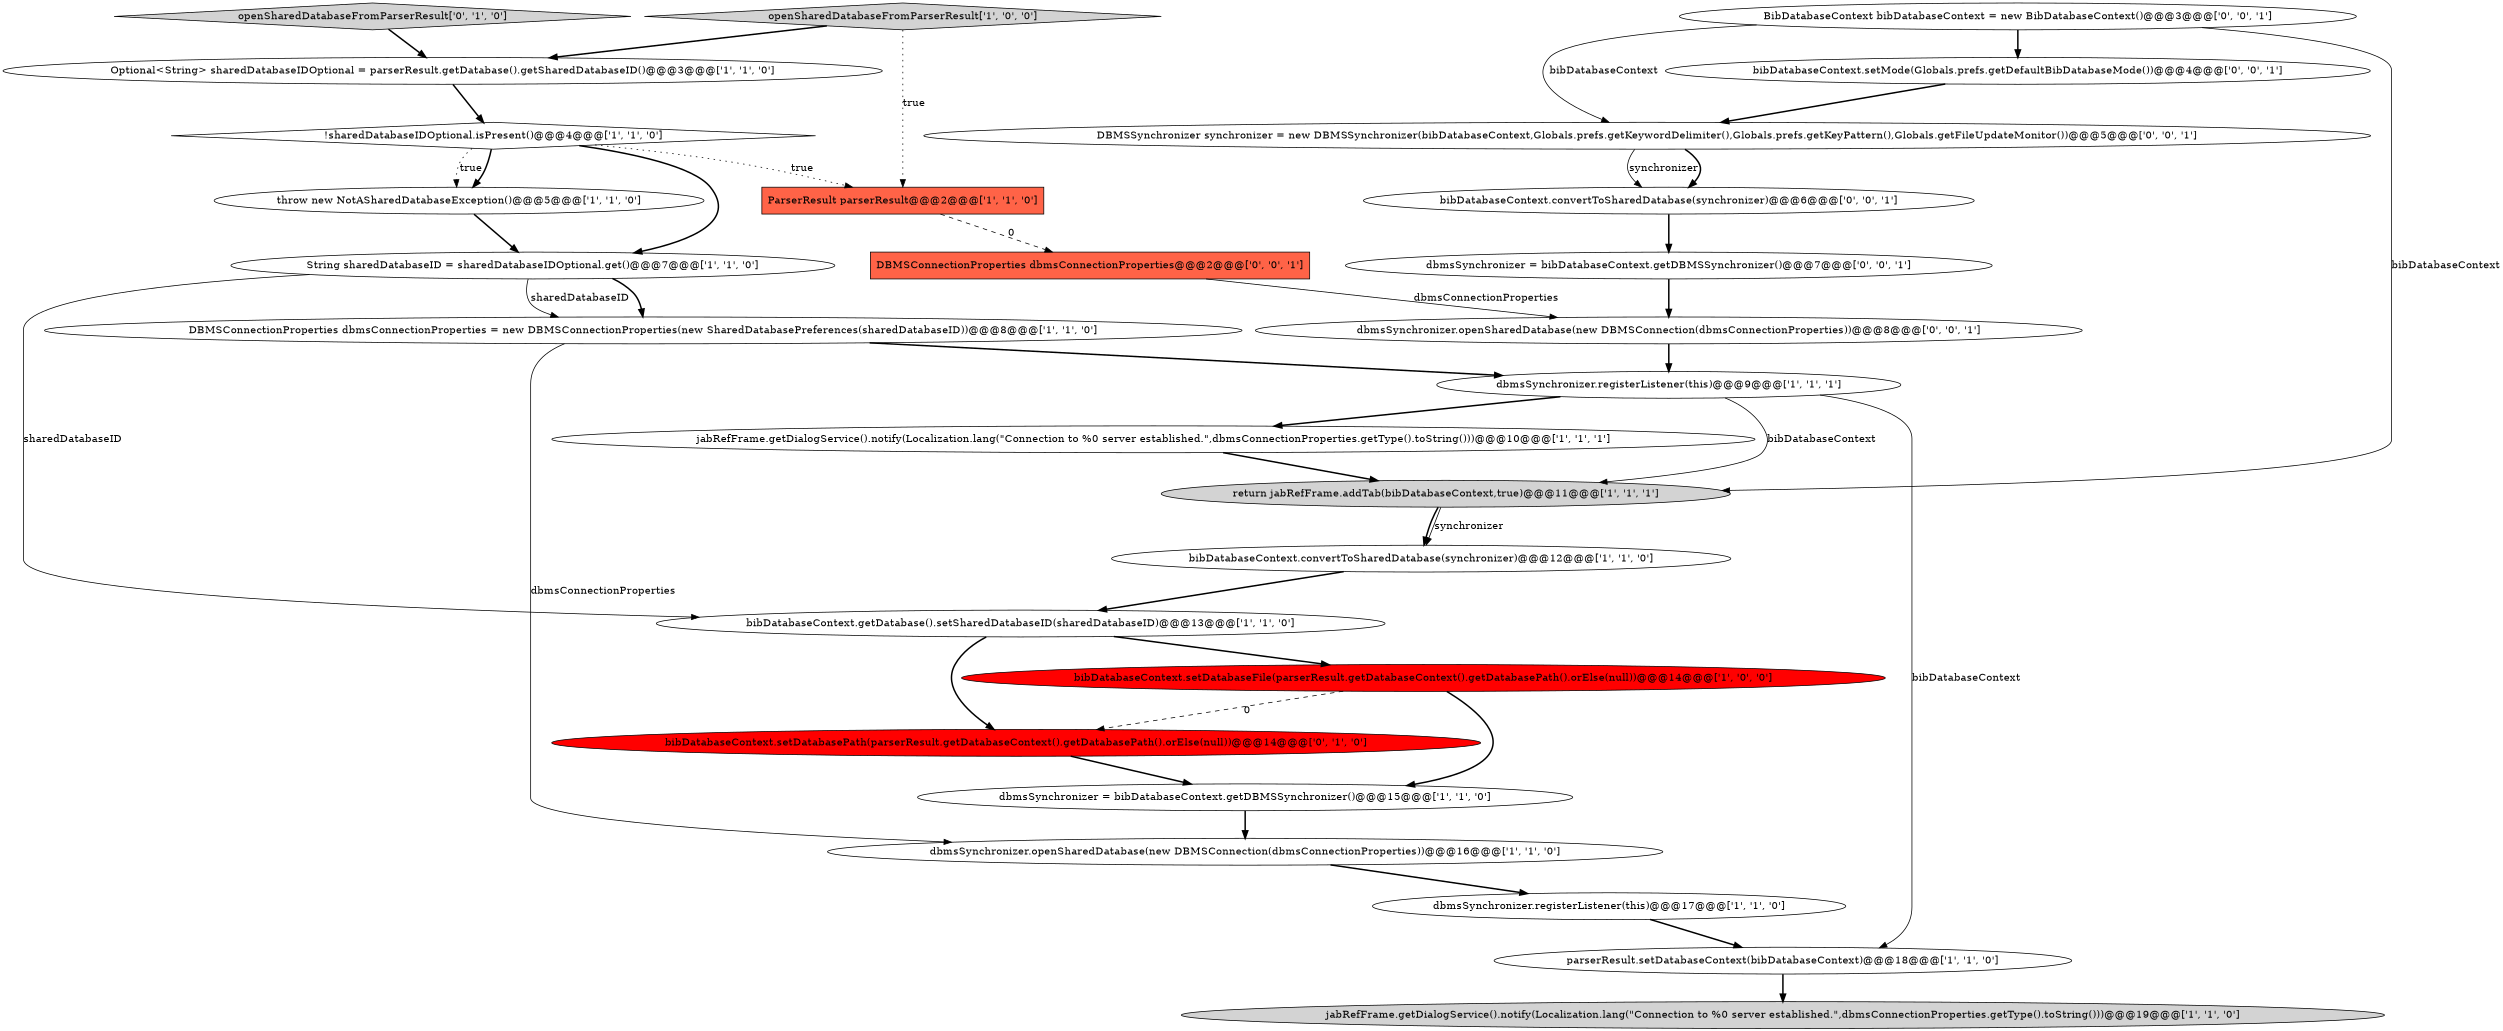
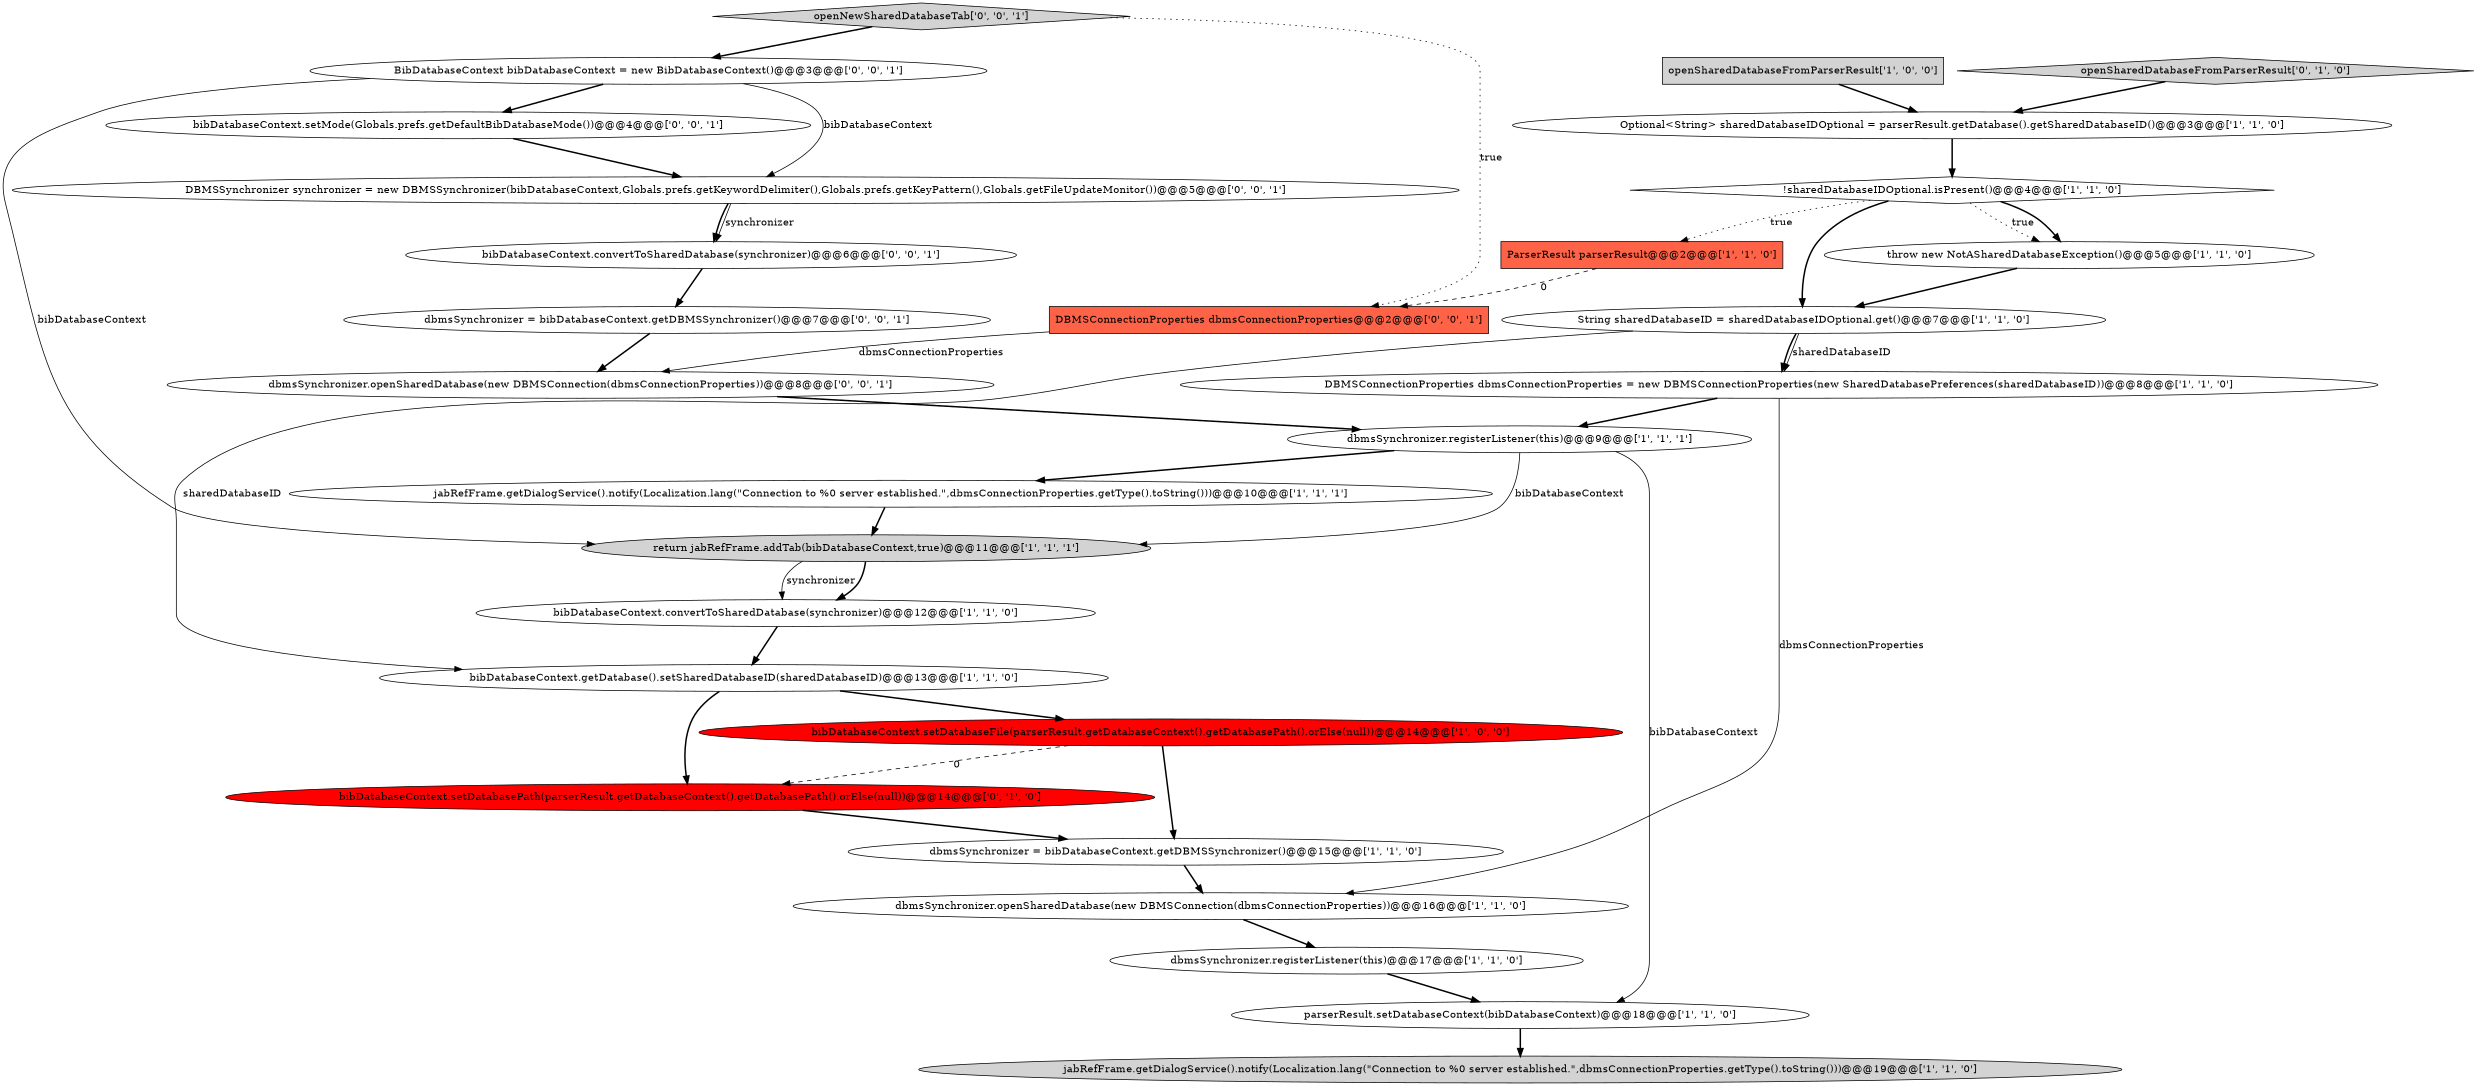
  digraph {
    node [fillcolor=white shape=ellipse style=filled]
    edge [style=bold]
    n1 [label="dbmsSynchronizer.registerListener(this)@@@17@@@['1', '1', '0']"]
    n2 [label="parserResult.setDatabaseContext(bibDatabaseContext)@@@18@@@['1', '1', '0']"]
    n3 [fillcolor=lightgray label="jabRefFrame.getDialogService().notify(Localization.lang(\"Connection to %0 server established.\",dbmsConnectionProperties.getType().toString()))@@@19@@@['1', '1', '0']"]
    n4 [fillcolor=red label="bibDatabaseContext.setDatabasePath(parserResult.getDatabaseContext().getDatabasePath().orElse(null))@@@14@@@['0', '1', '0']"]
    n5 [label="dbmsSynchronizer = bibDatabaseContext.getDBMSSynchronizer()@@@15@@@['1', '1', '0']"]
    n6 [label="dbmsSynchronizer.openSharedDatabase(new DBMSConnection(dbmsConnectionProperties))@@@16@@@['1', '1', '0']"]
    n7 [label="String sharedDatabaseID = sharedDatabaseIDOptional.get()@@@7@@@['1', '1', '0']"]
    n8 [label="DBMSConnectionProperties dbmsConnectionProperties = new DBMSConnectionProperties(new SharedDatabasePreferences(sharedDatabaseID))@@@8@@@['1', '1', '0']"]
    n9 [label="bibDatabaseContext.getDatabase().setSharedDatabaseID(sharedDatabaseID)@@@13@@@['1', '1', '0']"]
    n10 [label="dbmsSynchronizer.registerListener(this)@@@9@@@['1', '1', '1']"]
    n11 [fillcolor=red label="bibDatabaseContext.setDatabaseFile(parserResult.getDatabaseContext().getDatabasePath().orElse(null))@@@14@@@['1', '0', '0']"]
    n12 [label="Optional<String> sharedDatabaseIDOptional = parserResult.getDatabase().getSharedDatabaseID()@@@3@@@['1', '1', '0']"]
    n13 [label="!sharedDatabaseIDOptional.isPresent()@@@4@@@['1', '1', '0']" shape=diamond]
    n14 [fillcolor=tomato label="ParserResult parserResult@@@2@@@['1', '1', '0']" shape=box]
    n15 [label="throw new NotASharedDatabaseException()@@@5@@@['1', '1', '0']"]
    n16 [label="dbmsSynchronizer = bibDatabaseContext.getDBMSSynchronizer()@@@7@@@['0', '0', '1']"]
    n17 [label="dbmsSynchronizer.openSharedDatabase(new DBMSConnection(dbmsConnectionProperties))@@@8@@@['0', '0', '1']"]
+   n18 [fillcolor=lightgray label="openNewSharedDatabaseTab['0', '0', '1']" shape=diamond]
    n19 [label="BibDatabaseContext bibDatabaseContext = new BibDatabaseContext()@@@3@@@['0', '0', '1']"]
    n20 [fillcolor=tomato label="DBMSConnectionProperties dbmsConnectionProperties@@@2@@@['0', '0', '1']" shape=box]
    n21 [fillcolor=lightgray label="return jabRefFrame.addTab(bibDatabaseContext,true)@@@11@@@['1', '1', '1']"]
    n22 [label="DBMSSynchronizer synchronizer = new DBMSSynchronizer(bibDatabaseContext,Globals.prefs.getKeywordDelimiter(),Globals.prefs.getKeyPattern(),Globals.getFileUpdateMonitor())@@@5@@@['0', '0', '1']"]
    n23 [label="bibDatabaseContext.setMode(Globals.prefs.getDefaultBibDatabaseMode())@@@4@@@['0', '0', '1']"]
-   n24 [fillcolor=lightgray label="openSharedDatabaseFromParserResult['1', '0', '0']" shape=diamond]
+   n24 [fillcolor=lightgray label="openSharedDatabaseFromParserResult['1', '0', '0']" shape=box]
    n25 [label="jabRefFrame.getDialogService().notify(Localization.lang(\"Connection to %0 server established.\",dbmsConnectionProperties.getType().toString()))@@@10@@@['1', '1', '1']"]
    n26 [label="bibDatabaseContext.convertToSharedDatabase(synchronizer)@@@12@@@['1', '1', '0']"]
    n27 [label="bibDatabaseContext.convertToSharedDatabase(synchronizer)@@@6@@@['0', '0', '1']"]
    n28 [fillcolor=lightgray label="openSharedDatabaseFromParserResult['0', '1', '0']" shape=diamond]
    n1 -> n2
    n2 -> n3
    n4 -> n5
    n5 -> n6
    n6 -> n1
    n7 -> n8
    n7 -> n8 [label=sharedDatabaseID style=solid]
    n7 -> n9 [label=sharedDatabaseID style=solid]
    n8 -> n6 [label=dbmsConnectionProperties style=solid]
    n8 -> n10
    n9 -> n4
    n9 -> n11
    n10 -> n2 [label=bibDatabaseContext style=solid]
    n10 -> n21 [label=bibDatabaseContext style=solid]
    n10 -> n25
    n11 -> n4 [label=0 style=dashed]
    n11 -> n5
    n12 -> n13
    n13 -> n7
    n13 -> n14 [label=true style=dotted]
    n13 -> n15 [label=true style=dotted]
    n13 -> n15
    n14 -> n20 [label=0 style=dashed]
    n15 -> n7
    n16 -> n17
    n17 -> n10
+   n18 -> n19
+   n18 -> n20 [label=true style=dotted]
    n19 -> n21 [label=bibDatabaseContext style=solid]
    n19 -> n22 [label=bibDatabaseContext style=solid]
    n19 -> n23
    n20 -> n17 [label=dbmsConnectionProperties style=solid]
    n21 -> n26 [label=synchronizer style=solid]
    n21 -> n26
    n22 -> n27 [label=synchronizer style=solid]
    n22 -> n27
    n23 -> n22
    n24 -> n12
-   n24 -> n14 [label=true style=dotted]
    n25 -> n21
    n26 -> n9
    n27 -> n16
    n28 -> n12
  }
